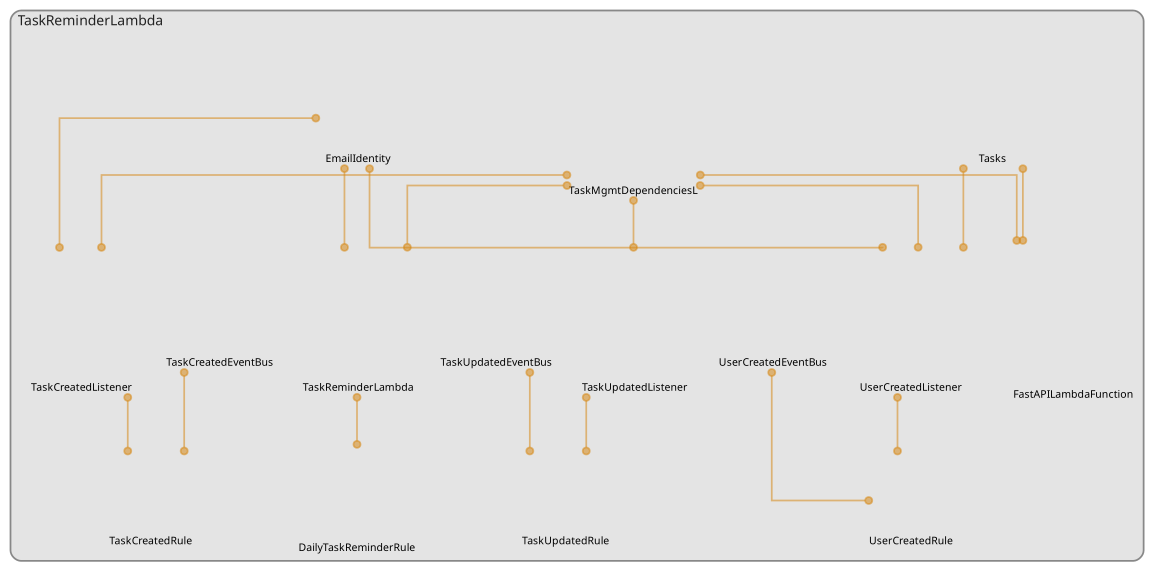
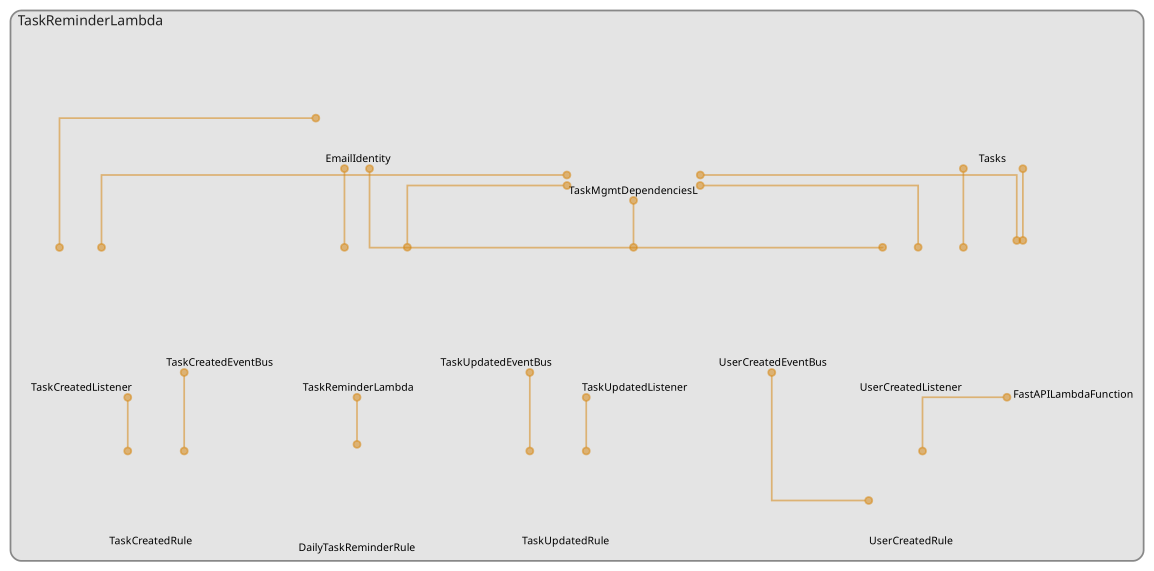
  digraph {
    compound=true
    fontcolor="#222222"
    fontname="Sans-Serif"
    fontsize=15
    nodesep=0.60
    rankdir=BT
    ranksep=0.75
    splines=ortho
    node [fixedsize=true fontname="Sans-Serif" fontsize=12 labelloc=b margin=8 penwidth=0 shape="node" style=rounded]
    edge [arrowhead=dot arrowtail=dot color="#D5871488" dir=both penwidth=2]
    n1 [height=2.4819999999999998 label="\nTaskMgmtDependenciesL" width=2]
    n2 [height=1.466 label=" Tasks" width=1.2]
    n3 [height=1.466 label=" EmailIdentity" width=1.2]
    n4 [height=2.4819999999999998 label="\nFastAPILambdaFunction" width=2]
    n5 [height=1.466 label=" TaskCreatedEventBus" width=1.2]
    n6 [height=1.466 label=" TaskUpdatedEventBus" width=1.2]
    n7 [height=1.466 label=" UserCreatedEventBus" width=1.2]
    n8 [height=2.266 label=" UserCreatedListener" width=2]
    n9 [height=1.466 label=" UserCreatedRule" width=1.2]
    n10 [height=2.266 label=" TaskCreatedListener" width=2]
    n11 [height=1.466 label=" TaskCreatedRule" width=1.2]
    n12 [height=2.266 label=" TaskUpdatedListener" width=2]
    n13 [height=1.466 label=" TaskUpdatedRule" width=1.2]
    n14 [height=2.266 label=" TaskReminderLambda" width=2]
    n15 [height=1.682 label="\nDailyTaskReminderRule" width=1.2]
    subgraph sub_1 {
      subgraph cluster_2 {
        fillcolor="#e4e4e4"
        fontsize=16
        label=TaskReminderLambda
        labeljust=l
        labelloc=b
        pencolor="#888888"
        penwidth=2
        style="filled,rounded"
        n1
        n2
        n3
        n4
        n5
        n6
        n7
        n8
        n9
        n10
        n11
        n12
        n13
        n14
        n15
      }
    }
    n4 -> n1
    n4 -> n2
    n8 -> n1
    n8 -> n2
    n8 -> n3
    n9 -> n7
-   n9 -> n8
+   n9 -> n4
    n10 -> n1
    n10 -> n3
    n11 -> n5
    n11 -> n10
    n12 -> n1
    n13 -> n6
    n13 -> n12
    n14 -> n1
    n14 -> n3
    n15 -> n14
  }
